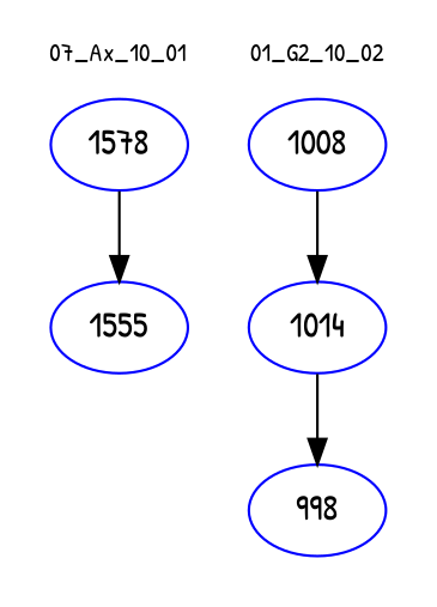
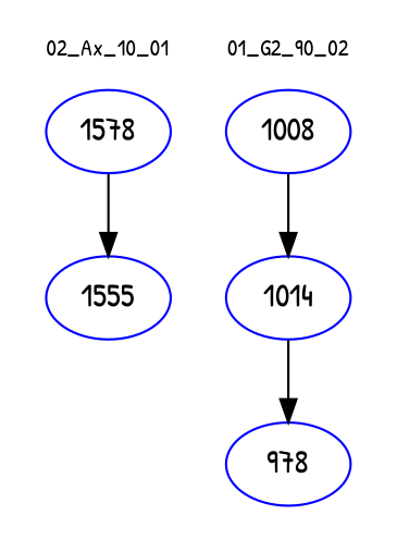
  digraph {
    fontname="Patrick Hand"
    node [color=blue fontname="Patrick Hand"]
    edge [color=black fontname="Patrick Hand"]
    n1 [label=1578]
    n2 [label=1555]
    n3 [label=1008]
    n4 [label=1014]
-   n5 [label=998]
+   n5 [label=978]
    subgraph cluster_1 {
      color=white
      fontsize=10
-     label="07_Ax_10_01"
+     label="02_Ax_10_01"
      n1
      n2
    }
    subgraph cluster_2 {
      color=white
      fontsize=10
-     label="01_G2_10_02"
+     label="01_G2_90_02"
      n3
      n4
      n5
    }
    n1 -> n2
    n3 -> n4
    n4 -> n5
  }
